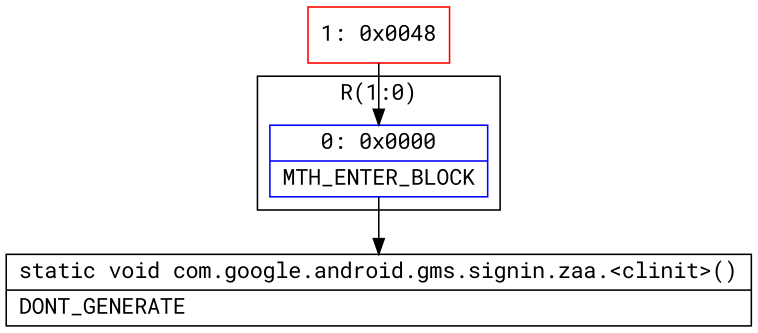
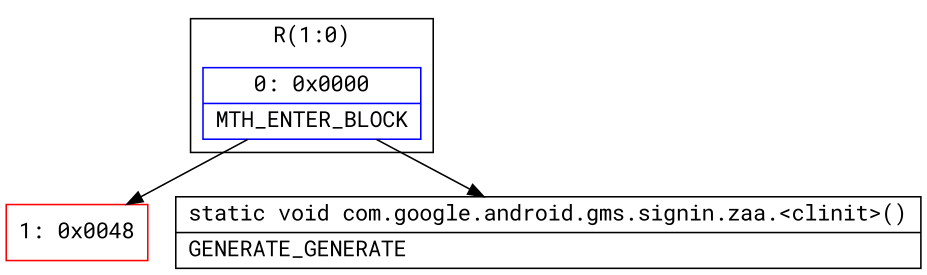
  digraph {
    fontname="Roboto Mono"
    node [fontname="Roboto Mono" shape=record]
    edge [fontname="Roboto Mono"]
    n1 [color=blue label="{0\:\ 0x0000|MTH_ENTER_BLOCK\l}"]
    n2 [color=red label="{1\:\ 0x0048}"]
-   n3 [label="{static void com.google.android.gms.signin.zaa.\<clinit\>()  | DONT_GENERATE\l}"]
+   n3 [label="{static void com.google.android.gms.signin.zaa.\<clinit\>()  | GENERATE_GENERATE\l}"]
    subgraph cluster_1 {
      label="R(1:0)"
      n1
    }
-   n2 -> n1
+   n1 -> n2
    n1 -> n3
  }
